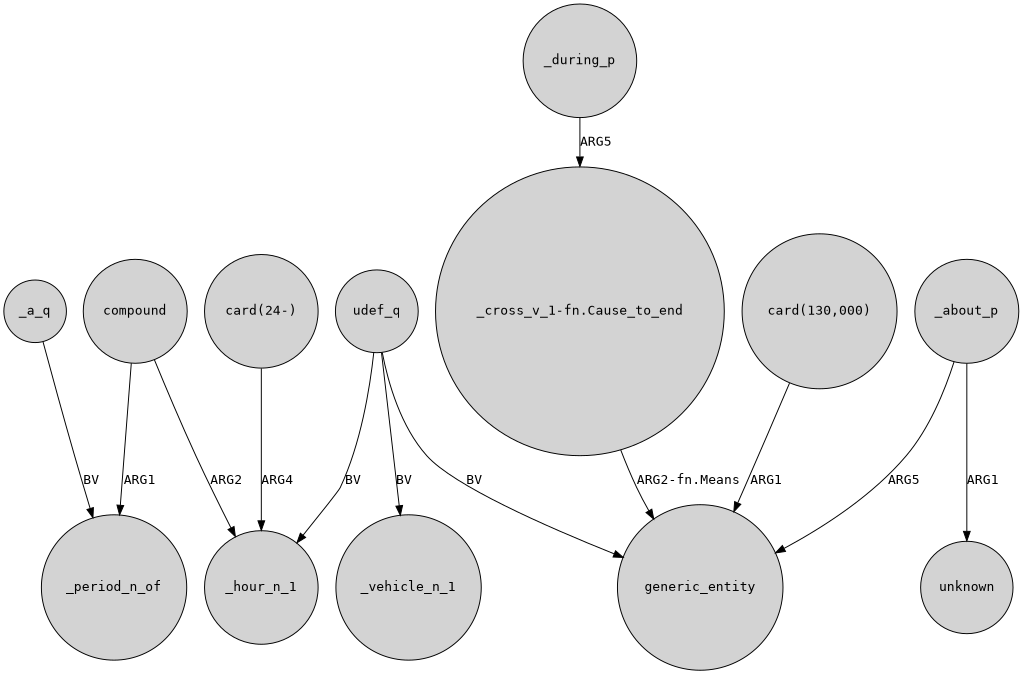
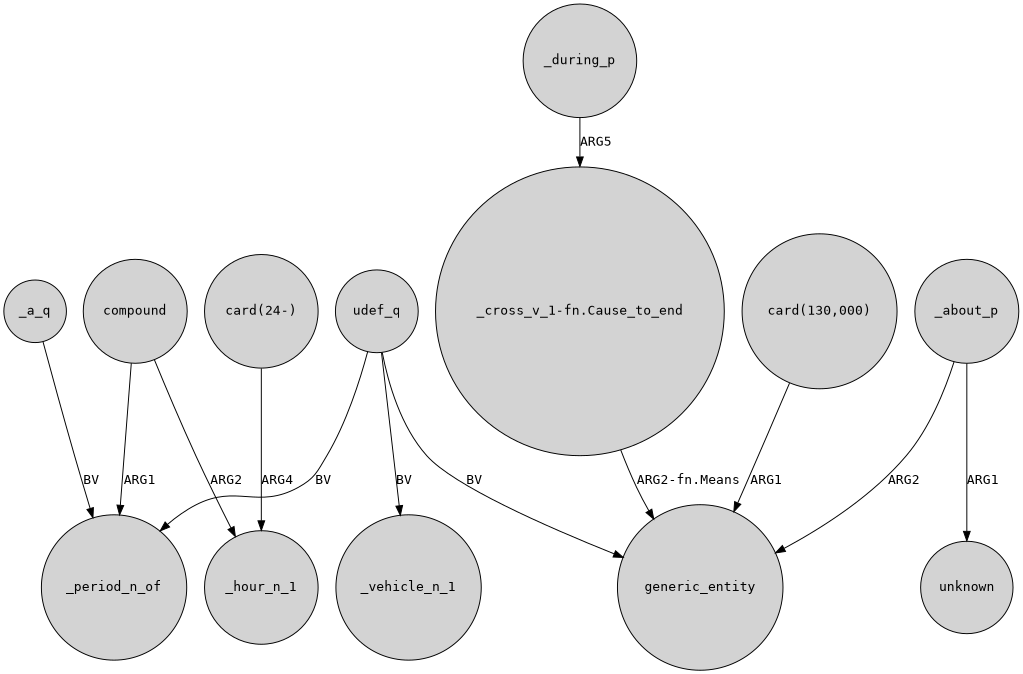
  digraph {
    fontname="DejaVu Sans Mono"
    node [fontname="DejaVu Sans Mono" shape=circle style=filled]
    edge [fontname="DejaVu Sans Mono"]
    _a_q
    _period_n_of
    udef_q
    _vehicle_n_1
    generic_entity
    _hour_n_1
    "_cross_v_1-fn.Cause_to_end"
    compound
    _during_p
    "card(130,000)"
    _about_p
    unknown
    "card(24-)"
    _a_q -> _period_n_of [label=BV]
    udef_q -> _vehicle_n_1 [label=BV]
    udef_q -> generic_entity [label=BV]
-   udef_q -> _hour_n_1 [label=BV]
+   udef_q -> _period_n_of [label=BV]
    "_cross_v_1-fn.Cause_to_end" -> generic_entity [label="ARG2-fn.Means"]
    compound -> _period_n_of [label=ARG1]
    compound -> _hour_n_1 [label=ARG2]
    _during_p -> "_cross_v_1-fn.Cause_to_end" [label=ARG5]
    "card(130,000)" -> generic_entity [label=ARG1]
-   _about_p -> generic_entity [label=ARG5]
+   _about_p -> generic_entity [label=ARG2]
    _about_p -> unknown [label=ARG1]
    "card(24-)" -> _hour_n_1 [label=ARG4]
  }
